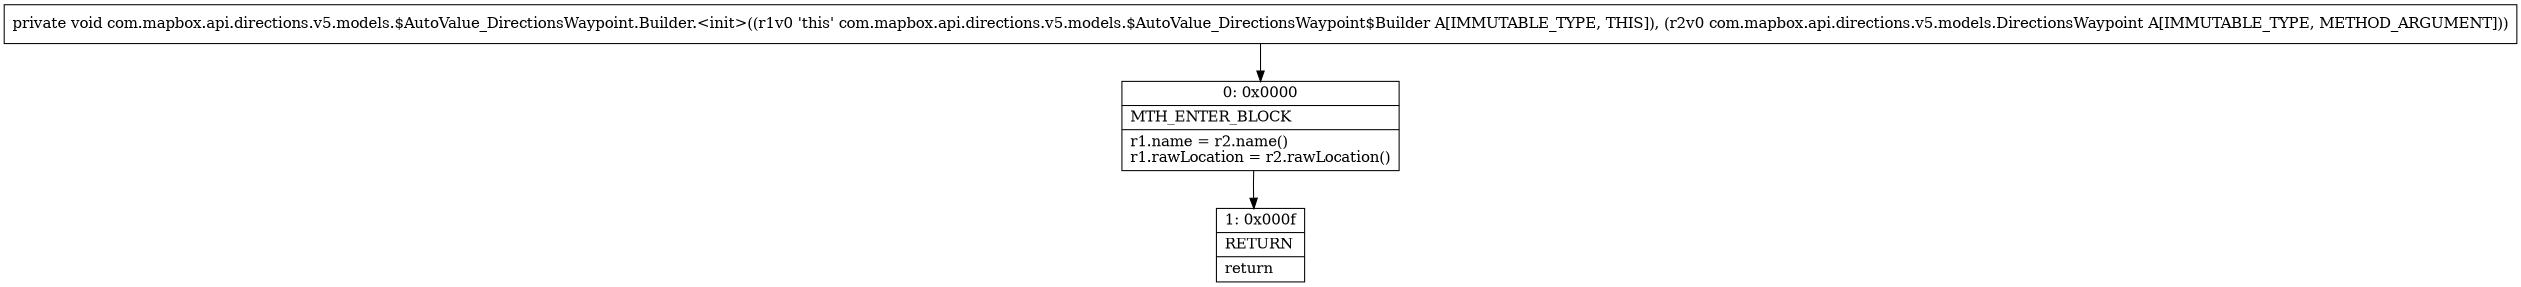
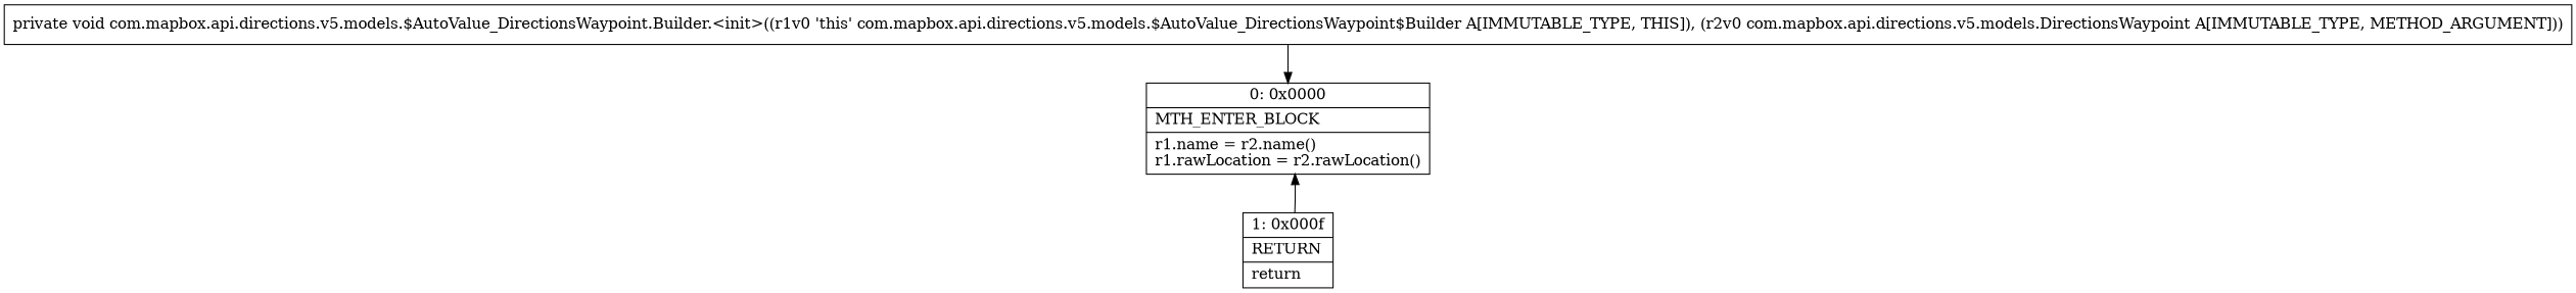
  digraph {
    node [shape=record]
    n1 [label="{0\:\ 0x0000|MTH_ENTER_BLOCK\l|r1.name = r2.name()\lr1.rawLocation = r2.rawLocation()\l}"]
    n2 [label="{1\:\ 0x000f|RETURN\l|return\l}"]
    n3 [label="{private void com.mapbox.api.directions.v5.models.$AutoValue_DirectionsWaypoint.Builder.\<init\>((r1v0 'this' com.mapbox.api.directions.v5.models.$AutoValue_DirectionsWaypoint$Builder A[IMMUTABLE_TYPE, THIS]), (r2v0 com.mapbox.api.directions.v5.models.DirectionsWaypoint A[IMMUTABLE_TYPE, METHOD_ARGUMENT])) }"]
-   n1 -> n2
+   n2 -> n1
    n3 -> n1
  }
